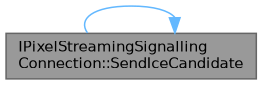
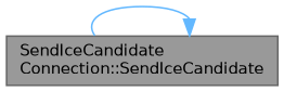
  digraph {
    rankdir=LR
-   n1 [color=gray40 fillcolor=grey60 fontcolor=black fontname=Helvetica fontsize=10 height=0.2 label="IPixelStreamingSignalling\lConnection::SendIceCandidate" shape=box style=filled width=0.4]
+   n1 [color=gray40 fillcolor=grey60 fontcolor=black fontname=Helvetica fontsize=10 height=0.2 label="SendIceCandidate\lConnection::SendIceCandidate" shape=box style=filled width=0.4]
    n1 -> n1 [color=steelblue1 fontname=Helvetica fontsize=10 labelfontname=Helvetica labelfontsize=10 style=solid]
  }
